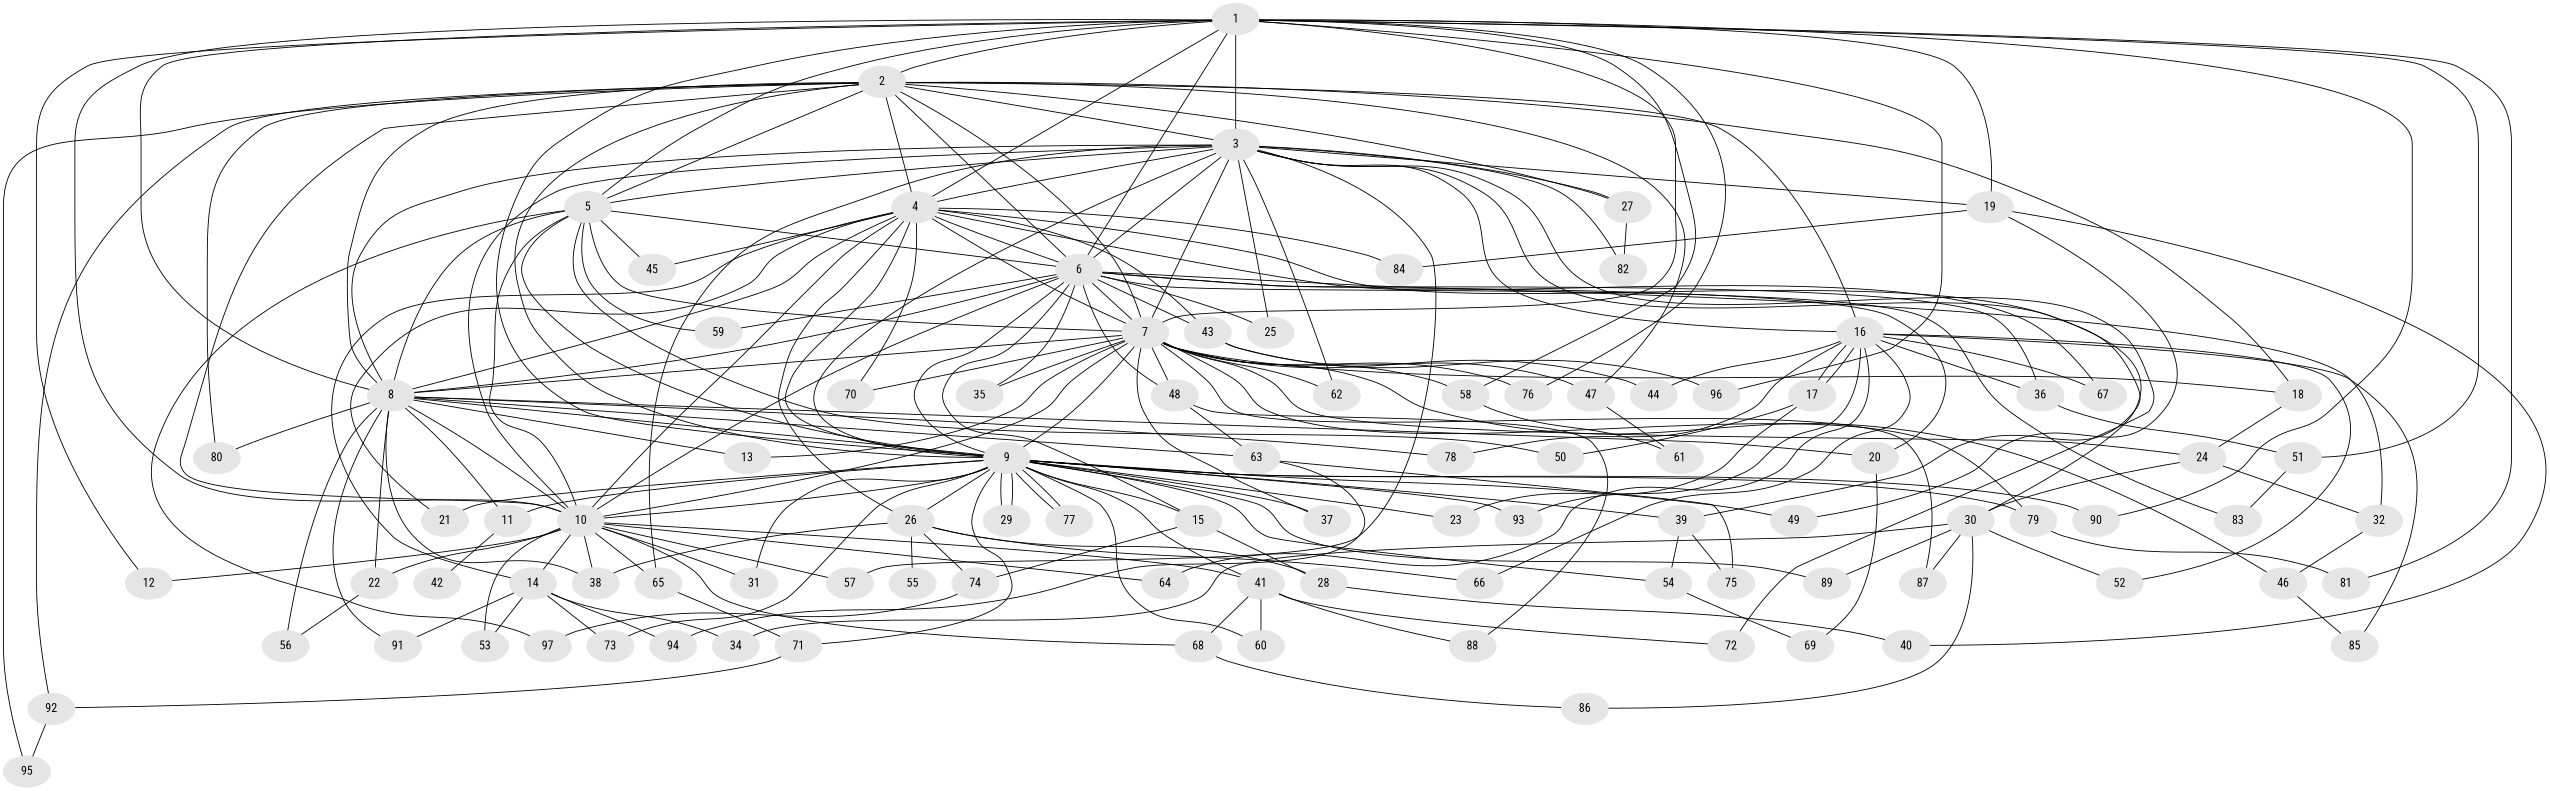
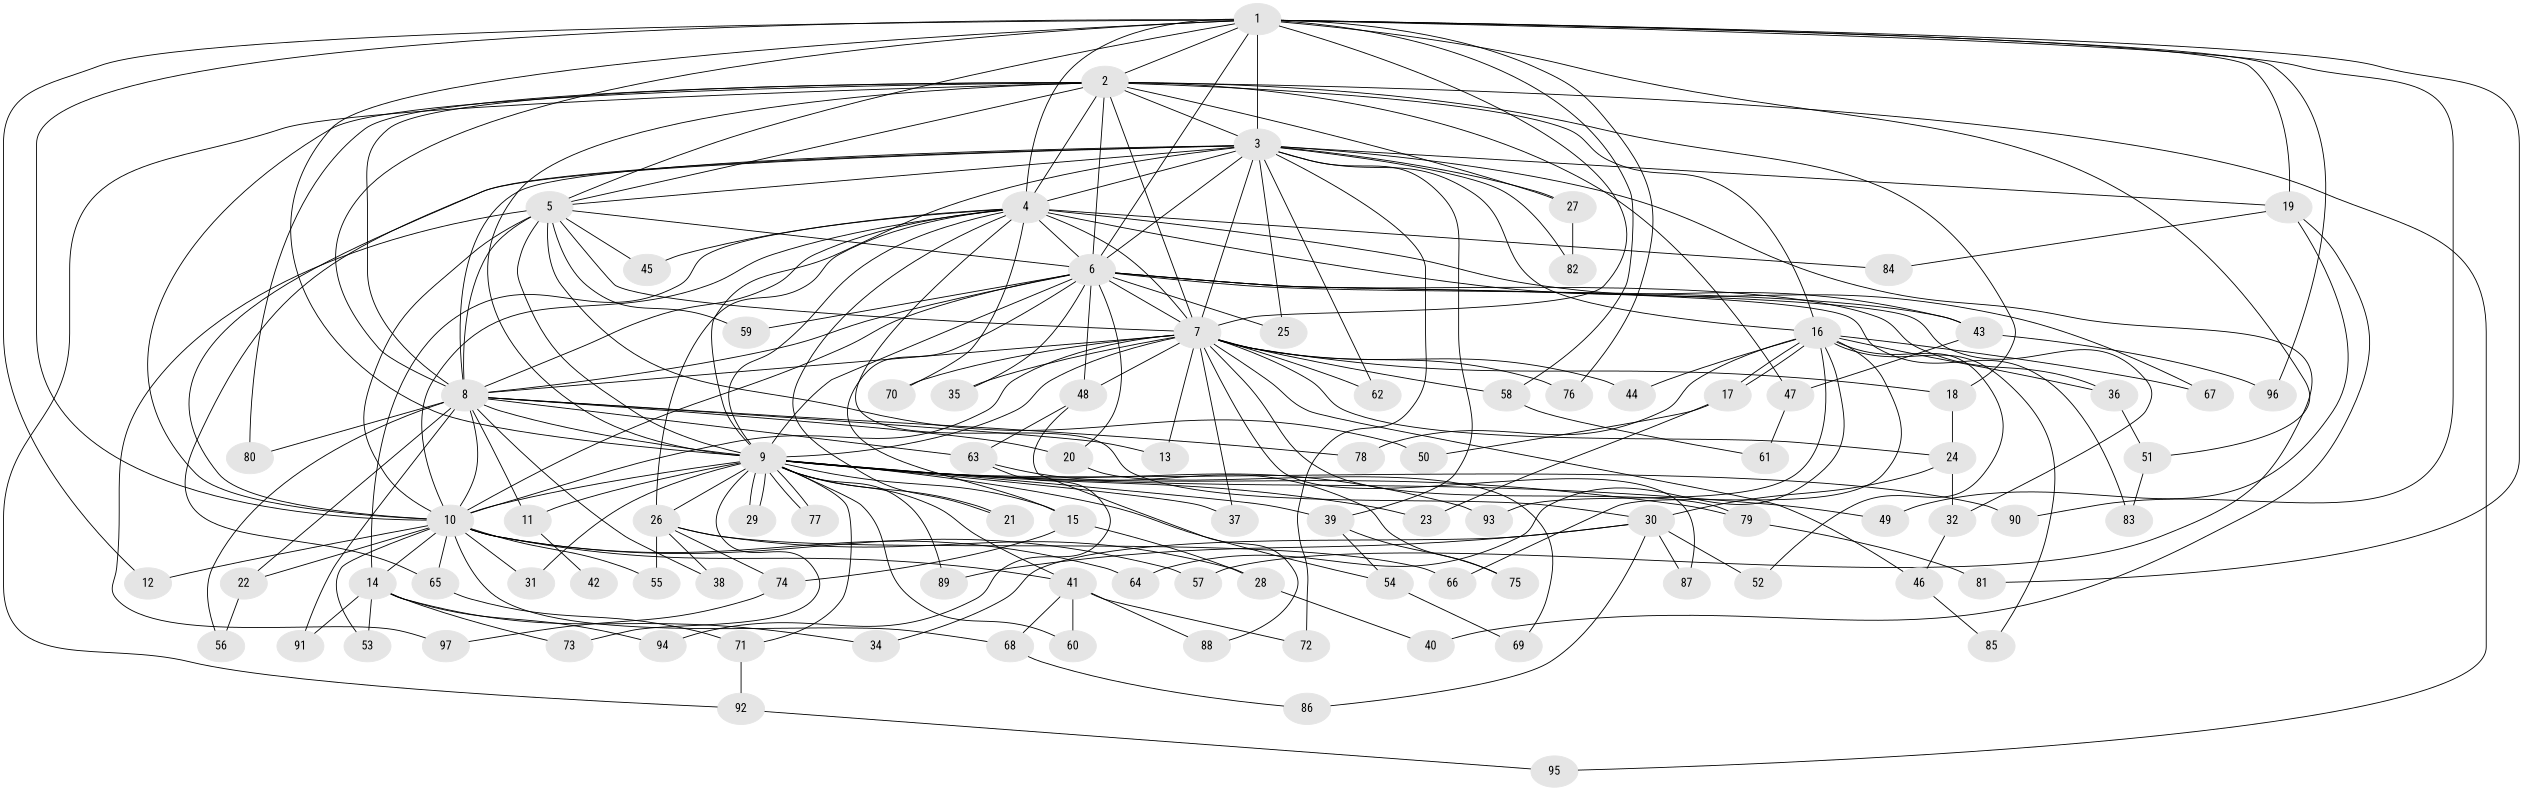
  graph {
    fontname="Roboto Condensed"
    node [color=gray90 fontname="Roboto Condensed" style=filled]
    edge [fontname="Roboto Condensed"]
    1
    2
    3
    4
    5
    6
    7
    8
    9
    10
    12
    19
    51
    58
    76
    81
    90
    96
    16
    18
    27
    47
    80
    92
    95
    25
    39
    57
    62
    65
    72
    82
    14
    21
    26
    30
    43
    45
    67
    70
    84
    50
    59
    97
    15
    20
    32
    35
    36
    48
    83
    13
    24
    37
    44
    46
    79
    87
    11
    22
    38
    56
    63
    78
    91
    23
    29
    31
    41
    49
    54
    60
    71
    73
    77
    89
    93
    53
    55
    64
    68
    40
    61
    17
    52
    66
    85
    75
    34
    94
    28
    74
    86
    69
    88
    42
    1 -- 2
    1 -- 3
    1 -- 4
    1 -- 5
    1 -- 6
    1 -- 7
    1 -- 8
    1 -- 9
    1 -- 10
    1 -- 12
    1 -- 19
    1 -- 51
    1 -- 58
    1 -- 76
    1 -- 81
    1 -- 90
    1 -- 96
    2 -- 3
    2 -- 4
    2 -- 5
    2 -- 6
    2 -- 7
    2 -- 8
    2 -- 9
    2 -- 10
    2 -- 16
    2 -- 18
    2 -- 27
    2 -- 47
    2 -- 80
    2 -- 92
    2 -- 95
    3 -- 4
    3 -- 5
    3 -- 6
    3 -- 7
    3 -- 8
    3 -- 9
    3 -- 10
    3 -- 19
    3 -- 16
    3 -- 27
    3 -- 25
    3 -- 39
    3 -- 57
    3 -- 62
    3 -- 65
    3 -- 72
    3 -- 82
    4 -- 6
    4 -- 7
    4 -- 8
    4 -- 9
    4 -- 10
    4 -- 14
    4 -- 21
    4 -- 26
    4 -- 30
    4 -- 43
    4 -- 45
    4 -- 67
    4 -- 70
    4 -- 84
    5 -- 6
    5 -- 7
    5 -- 8
    5 -- 9
    5 -- 10
    5 -- 45
    5 -- 50
    5 -- 59
    5 -- 97
    6 -- 7
    6 -- 8
    6 -- 9
    6 -- 10
    6 -- 25
    6 -- 43
    6 -- 59
    6 -- 15
    6 -- 20
    6 -- 32
    6 -- 35
    6 -- 36
    6 -- 48
    6 -- 83
    7 -- 8
    7 -- 9
    7 -- 10
    7 -- 58
    7 -- 76
    7 -- 18
    7 -- 62
    7 -- 70
    7 -- 35
    7 -- 48
    7 -- 13
    7 -- 24
    7 -- 37
    7 -- 44
    7 -- 46
    7 -- 79
    7 -- 87
    8 -- 9
    8 -- 10
    8 -- 80
    8 -- 20
    8 -- 13
    8 -- 11
    8 -- 22
    8 -- 38
    8 -- 56
    8 -- 63
    8 -- 78
    8 -- 91
    9 -- 10
    9 -- 90
    9 -- 39
    9 -- 21
    9 -- 26
    9 -- 15
    9 -- 37
    9 -- 79
    9 -- 11
    9 -- 23
    9 -- 29
    9 -- 29
    9 -- 31
    9 -- 41
    9 -- 49
    9 -- 54
    9 -- 60
    9 -- 71
    9 -- 73
    9 -- 77
    9 -- 77
    9 -- 89
    9 -- 93
    10 -- 12
    10 -- 57
    10 -- 65
    10 -- 14
    10 -- 22
    10 -- 31
    10 -- 41
    10 -- 53
-   10 -- 38
+   10 -- 55
    10 -- 64
    10 -- 68
    19 -- 84
    19 -- 49
    19 -- 40
    51 -- 83
    58 -- 61
    16 -- 67
    16 -- 36
    16 -- 44
    16 -- 78
    16 -- 93
    16 -- 64
    16 -- 17
    16 -- 17
    16 -- 52
    16 -- 66
    16 -- 85
    18 -- 24
    27 -- 82
    47 -- 61
    92 -- 95
    39 -- 54
    39 -- 75
    65 -- 71
    14 -- 91
    14 -- 73
    14 -- 53
    14 -- 34
    14 -- 94
    26 -- 38
    26 -- 55
    26 -- 66
    26 -- 28
    26 -- 74
    30 -- 87
    30 -- 89
    30 -- 52
    30 -- 34
    30 -- 86
    43 -- 96
    43 -- 47
    15 -- 28
    15 -- 74
    20 -- 69
    32 -- 46
    36 -- 51
    48 -- 63
    48 -- 88
    24 -- 30
    24 -- 32
    46 -- 85
    79 -- 81
    11 -- 42
    22 -- 56
    63 -- 75
    63 -- 94
    41 -- 72
    41 -- 60
    41 -- 68
    41 -- 88
    54 -- 69
    71 -- 92
    68 -- 86
    17 -- 50
    17 -- 23
    28 -- 40
    74 -- 97
  }
